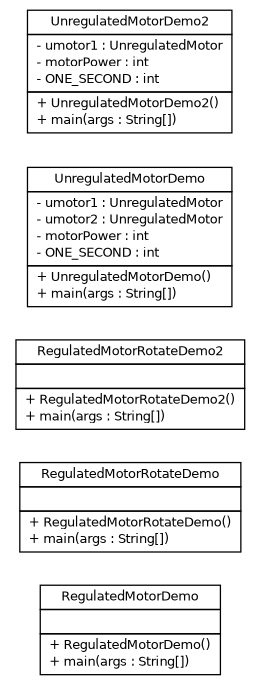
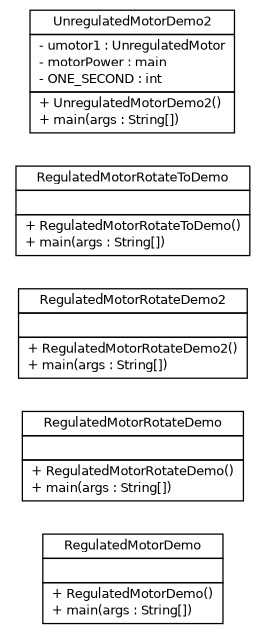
  digraph {
    nodesep=0.25
    ranksep=0.5
    rankdir=LR
    node [fontcolor=black fontname=Helvetica fontsize=10.0 shape=plaintext]
    n1 [label=<<table title="ev3dev.examples.motors.RegulatedMotorDemo" border="0" cellborder="1" cellspacing="0" cellpadding="2" port="p" href="./RegulatedMotorDemo.html"> 		<tr><td><table border="0" cellspacing="0" cellpadding="1"> <tr><td align="center" balign="center"> RegulatedMotorDemo </td></tr> 		</table></td></tr> 		<tr><td><table border="0" cellspacing="0" cellpadding="1"> <tr><td align="left" balign="left">  </td></tr> 		</table></td></tr> 		<tr><td><table border="0" cellspacing="0" cellpadding="1"> <tr><td align="left" balign="left"> + RegulatedMotorDemo() </td></tr> <tr><td align="left" balign="left"> + main(args : String[]) </td></tr> 		</table></td></tr> 		</table>>]
    n2 [label=<<table title="ev3dev.examples.motors.RegulatedMotorRotateDemo" border="0" cellborder="1" cellspacing="0" cellpadding="2" port="p" href="./RegulatedMotorRotateDemo.html"> 		<tr><td><table border="0" cellspacing="0" cellpadding="1"> <tr><td align="center" balign="center"> RegulatedMotorRotateDemo </td></tr> 		</table></td></tr> 		<tr><td><table border="0" cellspacing="0" cellpadding="1"> <tr><td align="left" balign="left">  </td></tr> 		</table></td></tr> 		<tr><td><table border="0" cellspacing="0" cellpadding="1"> <tr><td align="left" balign="left"> + RegulatedMotorRotateDemo() </td></tr> <tr><td align="left" balign="left"> + main(args : String[]) </td></tr> 		</table></td></tr> 		</table>>]
    n3 [label=<<table title="ev3dev.examples.motors.RegulatedMotorRotateDemo2" border="0" cellborder="1" cellspacing="0" cellpadding="2" port="p" href="./RegulatedMotorRotateDemo2.html"> 		<tr><td><table border="0" cellspacing="0" cellpadding="1"> <tr><td align="center" balign="center"> RegulatedMotorRotateDemo2 </td></tr> 		</table></td></tr> 		<tr><td><table border="0" cellspacing="0" cellpadding="1"> <tr><td align="left" balign="left">  </td></tr> 		</table></td></tr> 		<tr><td><table border="0" cellspacing="0" cellpadding="1"> <tr><td align="left" balign="left"> + RegulatedMotorRotateDemo2() </td></tr> <tr><td align="left" balign="left"> + main(args : String[]) </td></tr> 		</table></td></tr> 		</table>>]
-   n5 [label=<<table title="ev3dev.examples.motors.UnregulatedMotorDemo" border="0" cellborder="1" cellspacing="0" cellpadding="2" port="p" href="./UnregulatedMotorDemo.html"> 		<tr><td><table border="0" cellspacing="0" cellpadding="1"> <tr><td align="center" balign="center"> UnregulatedMotorDemo </td></tr> 		</table></td></tr> 		<tr><td><table border="0" cellspacing="0" cellpadding="1"> <tr><td align="left" balign="left"> - umotor1 : UnregulatedMotor </td></tr> <tr><td align="left" balign="left"> - umotor2 : UnregulatedMotor </td></tr> <tr><td align="left" balign="left"> - motorPower : int </td></tr> <tr><td align="left" balign="left"> - ONE_SECOND : int </td></tr> 		</table></td></tr> 		<tr><td><table border="0" cellspacing="0" cellpadding="1"> <tr><td align="left" balign="left"> + UnregulatedMotorDemo() </td></tr> <tr><td align="left" balign="left"> + main(args : String[]) </td></tr> 		</table></td></tr> 		</table>>]
-   n6 [label=<<table title="ev3dev.examples.motors.UnregulatedMotorDemo2" border="0" cellborder="1" cellspacing="0" cellpadding="2" port="p" href="./UnregulatedMotorDemo2.html"> 		<tr><td><table border="0" cellspacing="0" cellpadding="1"> <tr><td align="center" balign="center"> UnregulatedMotorDemo2 </td></tr> 		</table></td></tr> 		<tr><td><table border="0" cellspacing="0" cellpadding="1"> <tr><td align="left" balign="left"> - umotor1 : UnregulatedMotor </td></tr> <tr><td align="left" balign="left"> - motorPower : int </td></tr> <tr><td align="left" balign="left"> - ONE_SECOND : int </td></tr> 		</table></td></tr> 		<tr><td><table border="0" cellspacing="0" cellpadding="1"> <tr><td align="left" balign="left"> + UnregulatedMotorDemo2() </td></tr> <tr><td align="left" balign="left"> + main(args : String[]) </td></tr> 		</table></td></tr> 		</table>>]
+   n4 [label=<<table title="ev3dev.examples.motors.RegulatedMotorRotateToDemo" border="0" cellborder="1" cellspacing="0" cellpadding="2" port="p" href="./RegulatedMotorRotateToDemo.html"> 		<tr><td><table border="0" cellspacing="0" cellpadding="1"> <tr><td align="center" balign="center"> RegulatedMotorRotateToDemo </td></tr> 		</table></td></tr> 		<tr><td><table border="0" cellspacing="0" cellpadding="1"> <tr><td align="left" balign="left">  </td></tr> 		</table></td></tr> 		<tr><td><table border="0" cellspacing="0" cellpadding="1"> <tr><td align="left" balign="left"> + RegulatedMotorRotateToDemo() </td></tr> <tr><td align="left" balign="left"> + main(args : String[]) </td></tr> 		</table></td></tr> 		</table>>]
+   n6 [label=<<table title="ev3dev.examples.motors.UnregulatedMotorDemo2" border="0" cellborder="1" cellspacing="0" cellpadding="2" port="p" href="./UnregulatedMotorDemo2.html"> 		<tr><td><table border="0" cellspacing="0" cellpadding="1"> <tr><td align="center" balign="center"> UnregulatedMotorDemo2 </td></tr> 		</table></td></tr> 		<tr><td><table border="0" cellspacing="0" cellpadding="1"> <tr><td align="left" balign="left"> - umotor1 : UnregulatedMotor </td></tr> <tr><td align="left" balign="left"> - motorPower : main </td></tr> <tr><td align="left" balign="left"> - ONE_SECOND : int </td></tr> 		</table></td></tr> 		<tr><td><table border="0" cellspacing="0" cellpadding="1"> <tr><td align="left" balign="left"> + UnregulatedMotorDemo2() </td></tr> <tr><td align="left" balign="left"> + main(args : String[]) </td></tr> 		</table></td></tr> 		</table>>]
  }
